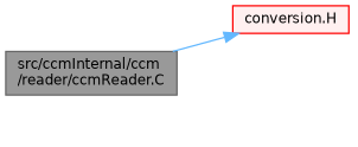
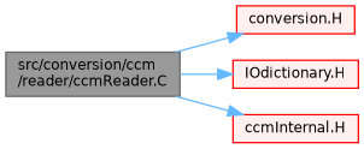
  digraph {
    rankdir=LR
    node [color=red fillcolor="#FFF0F0" fontname=Helvetica fontsize=10 shape=box style=filled]
    edge [color=steelblue1 fontname=Helvetica fontsize=10 labelfontname=Helvetica labelfontsize=10 style=solid]
-   n1 [color=gray40 fillcolor=grey60 fontcolor=black height=0.2 label="src/ccmInternal/ccm\l/reader/ccmReader.C" width=0.4]
+   n1 [color=gray40 fillcolor=grey60 fontcolor=black height=0.2 label="src/conversion/ccm\l/reader/ccmReader.C" width=0.4]
    n2 [height=0.2 label="conversion.H" width=0.4]
+   n3 [height=0.2 label="IOdictionary.H" width=0.4]
+   n4 [height=0.2 label="ccmInternal.H" width=0.4]
    n1 -> n2
+   n1 -> n3
+   n1 -> n4
  }
